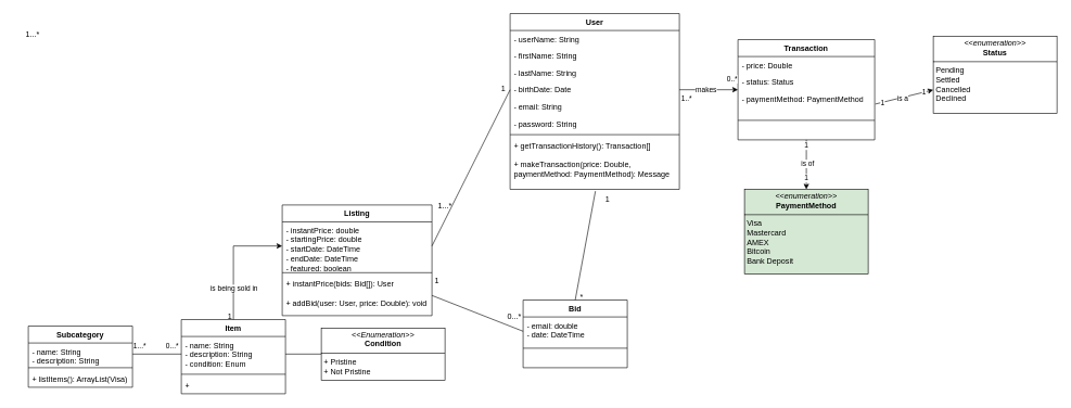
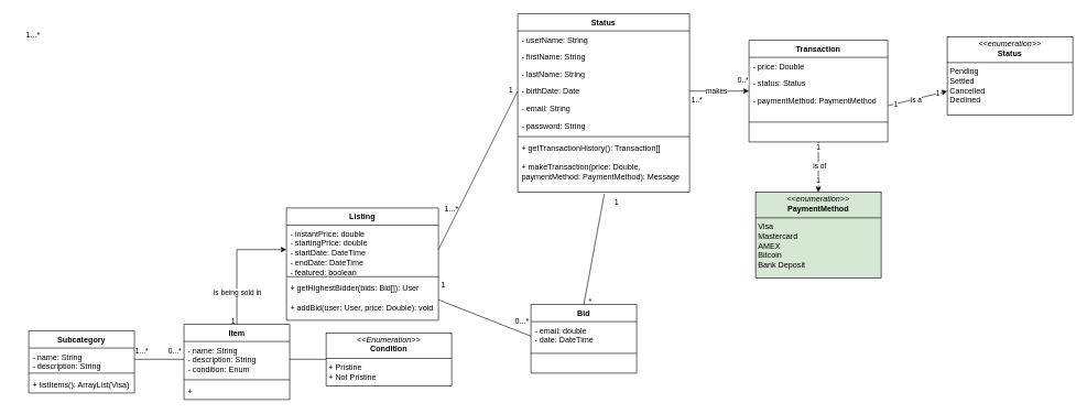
  <mxCell id="0" />
  <mxCell id="1" parent="0" />
- <mxCell id="2" value="User" style="swimlane;fontStyle=1;align=center;verticalAlign=top;childLayout=stackLayout;horizontal=1;startSize=26;horizontalStack=0;resizeParent=1;resizeParentMax=0;resizeLast=0;collapsible=1;marginBottom=0;whiteSpace=wrap;html=1;" parent="1" vertex="1"><mxGeometry y="20" width="260" height="270" as="geometry" x="783" /></mxCell>
+ <mxCell id="2" value="Status" style="swimlane;fontStyle=1;align=center;verticalAlign=top;childLayout=stackLayout;horizontal=1;startSize=26;horizontalStack=0;resizeParent=1;resizeParentMax=0;resizeLast=0;collapsible=1;marginBottom=0;whiteSpace=wrap;html=1;" parent="1" vertex="1"><mxGeometry y="20" width="260" height="270" as="geometry" x="783" /></mxCell>
  <mxCell id="3" value="- userName: String&lt;span style=&quot;background-color: transparent; color: light-dark(rgb(0, 0, 0), rgb(255, 255, 255));&quot;&gt;&amp;nbsp;&lt;/span&gt;" style="text;strokeColor=none;fillColor=none;align=left;verticalAlign=top;spacingLeft=4;spacingRight=4;overflow=hidden;rotatable=0;points=[[0,0.5],[1,0.5]];portConstraint=eastwest;whiteSpace=wrap;html=1;" parent="2" vertex="1"><mxGeometry y="26" width="260" height="26" as="geometry" /></mxCell>
  <mxCell id="4" value="- firstName: String" style="text;strokeColor=none;fillColor=none;align=left;verticalAlign=top;spacingLeft=4;spacingRight=4;overflow=hidden;rotatable=0;points=[[0,0.5],[1,0.5]];portConstraint=eastwest;whiteSpace=wrap;html=1;" parent="2" vertex="1"><mxGeometry y="52" width="260" height="26" as="geometry" /></mxCell>
  <mxCell id="5" value="- lastName: String" style="text;strokeColor=none;fillColor=none;align=left;verticalAlign=top;spacingLeft=4;spacingRight=4;overflow=hidden;rotatable=0;points=[[0,0.5],[1,0.5]];portConstraint=eastwest;whiteSpace=wrap;html=1;" parent="2" vertex="1"><mxGeometry y="78" width="260" height="26" as="geometry" /></mxCell>
  <mxCell id="6" value="- birthDate: Date" style="text;strokeColor=none;fillColor=none;align=left;verticalAlign=top;spacingLeft=4;spacingRight=4;overflow=hidden;rotatable=0;points=[[0,0.5],[1,0.5]];portConstraint=eastwest;whiteSpace=wrap;html=1;" parent="2" vertex="1"><mxGeometry y="104" width="260" height="26" as="geometry" /></mxCell>
  <mxCell id="7" value="- email: String" style="text;strokeColor=none;fillColor=none;align=left;verticalAlign=top;spacingLeft=4;spacingRight=4;overflow=hidden;rotatable=0;points=[[0,0.5],[1,0.5]];portConstraint=eastwest;whiteSpace=wrap;html=1;" parent="2" vertex="1"><mxGeometry y="130" width="260" height="26" as="geometry" /></mxCell>
  <mxCell id="8" value="- password: String" style="text;strokeColor=none;fillColor=none;align=left;verticalAlign=top;spacingLeft=4;spacingRight=4;overflow=hidden;rotatable=0;points=[[0,0.5],[1,0.5]];portConstraint=eastwest;whiteSpace=wrap;html=1;" parent="2" vertex="1"><mxGeometry y="156" width="260" height="26" as="geometry" /></mxCell>
  <mxCell id="9" value="" style="line;strokeWidth=1;fillColor=none;align=left;verticalAlign=middle;spacingTop=-1;spacingLeft=3;spacingRight=3;rotatable=0;labelPosition=right;points=[];portConstraint=eastwest;strokeColor=inherit;" parent="2" vertex="1"><mxGeometry y="182" width="260" height="8" as="geometry" /></mxCell>
  <mxCell id="10" value="+ getTransactionHistory(): Transaction[]&lt;div&gt;&lt;br&gt;&lt;/div&gt;&lt;div&gt;+ makeTransaction(price: Double, paymentMethod: PaymentMethod): Message&lt;/div&gt;" style="text;strokeColor=none;fillColor=none;align=left;verticalAlign=top;spacingLeft=4;spacingRight=4;overflow=hidden;rotatable=0;points=[[0,0.5],[1,0.5]];portConstraint=eastwest;whiteSpace=wrap;html=1;" parent="2" vertex="1"><mxGeometry y="190" width="260" height="80" as="geometry" /></mxCell>
  <mxCell id="11" value="Listing" style="swimlane;fontStyle=1;align=center;verticalAlign=top;childLayout=stackLayout;horizontal=1;startSize=26;horizontalStack=0;resizeParent=1;resizeParentMax=0;resizeLast=0;collapsible=1;marginBottom=0;whiteSpace=wrap;html=1;" parent="1" vertex="1"><mxGeometry x="433" y="314" width="230" height="170" as="geometry" /></mxCell>
  <mxCell id="12" value="- instantPrice: double&lt;div&gt;- startingPrice: double&lt;/div&gt;&lt;div&gt;- startDate: DateTime&lt;/div&gt;&lt;div&gt;- endDate: DateTime&lt;/div&gt;&lt;div&gt;- featured: boolean&lt;/div&gt;" style="text;strokeColor=none;fillColor=none;align=left;verticalAlign=top;spacingLeft=4;spacingRight=4;overflow=hidden;rotatable=0;points=[[0,0.5],[1,0.5]];portConstraint=eastwest;whiteSpace=wrap;html=1;" parent="11" vertex="1"><mxGeometry y="26" width="230" height="74" as="geometry" /></mxCell>
  <mxCell id="13" value="" style="line;strokeWidth=1;fillColor=none;align=left;verticalAlign=middle;spacingTop=-1;spacingLeft=3;spacingRight=3;rotatable=0;labelPosition=right;points=[];portConstraint=eastwest;strokeColor=inherit;" parent="11" vertex="1"><mxGeometry y="100" width="230" height="8" as="geometry" /></mxCell>
- <mxCell id="14" value="+ instantPrice(bids: Bid[]): User&lt;div&gt;&lt;br&gt;&lt;/div&gt;&lt;div&gt;+ addBid(user: User, price: Double): void&lt;/div&gt;" style="text;strokeColor=none;fillColor=none;align=left;verticalAlign=top;spacingLeft=4;spacingRight=4;overflow=hidden;rotatable=0;points=[[0,0.5],[1,0.5]];portConstraint=eastwest;whiteSpace=wrap;html=1;" parent="11" vertex="1"><mxGeometry y="108" width="230" height="62" as="geometry" /></mxCell>
+ <mxCell id="14" value="+ getHighestBidder(bids: Bid[]): User&lt;div&gt;&lt;br&gt;&lt;/div&gt;&lt;div&gt;+ addBid(user: User, price: Double): void&lt;/div&gt;" style="text;strokeColor=none;fillColor=none;align=left;verticalAlign=top;spacingLeft=4;spacingRight=4;overflow=hidden;rotatable=0;points=[[0,0.5],[1,0.5]];portConstraint=eastwest;whiteSpace=wrap;html=1;" parent="11" vertex="1"><mxGeometry y="108" width="230" height="62" as="geometry" /></mxCell>
  <mxCell id="15" style="edgeStyle=orthogonalEdgeStyle;rounded=0;orthogonalLoop=1;jettySize=auto;html=1;" parent="1" source="23" target="49" edge="1"><mxGeometry relative="1" as="geometry" /></mxCell>
  <mxCell id="16" value="is of" style="edgeLabel;html=1;align=center;verticalAlign=middle;resizable=0;points=[];" parent="15" vertex="1" connectable="0"><mxGeometry x="-0.044" y="1" relative="1" as="geometry"><mxPoint as="offset" /></mxGeometry></mxCell>
  <mxCell id="17" value="1" style="edgeLabel;html=1;align=center;verticalAlign=middle;resizable=0;points=[];" parent="15" vertex="1" connectable="0"><mxGeometry x="-0.798" y="-1" relative="1" as="geometry"><mxPoint as="offset" /></mxGeometry></mxCell>
  <mxCell id="18" value="1" style="edgeLabel;html=1;align=center;verticalAlign=middle;resizable=0;points=[];" parent="15" vertex="1" connectable="0"><mxGeometry x="0.532" y="-1" relative="1" as="geometry"><mxPoint as="offset" /></mxGeometry></mxCell>
  <mxCell id="19" value="Subcategory" style="swimlane;fontStyle=1;align=center;verticalAlign=top;childLayout=stackLayout;horizontal=1;startSize=26;horizontalStack=0;resizeParent=1;resizeParentMax=0;resizeLast=0;collapsible=1;marginBottom=0;whiteSpace=wrap;html=1;" parent="1" vertex="1"><mxGeometry x="43" y="500" width="160" height="94" as="geometry" /></mxCell>
  <mxCell id="20" value="- name: String&lt;div&gt;- description: String&lt;/div&gt;" style="text;strokeColor=none;fillColor=none;align=left;verticalAlign=top;spacingLeft=4;spacingRight=4;overflow=hidden;rotatable=0;points=[[0,0.5],[1,0.5]];portConstraint=eastwest;whiteSpace=wrap;html=1;" parent="19" vertex="1"><mxGeometry y="26" width="160" height="34" as="geometry" /></mxCell>
  <mxCell id="21" value="" style="line;strokeWidth=1;fillColor=none;align=left;verticalAlign=middle;spacingTop=-1;spacingLeft=3;spacingRight=3;rotatable=0;labelPosition=right;points=[];portConstraint=eastwest;strokeColor=inherit;" parent="19" vertex="1"><mxGeometry y="60" width="160" height="8" as="geometry" /></mxCell>
  <mxCell id="22" value="+ listItems(): ArrayList(Visa)" style="text;strokeColor=none;fillColor=none;align=left;verticalAlign=top;spacingLeft=4;spacingRight=4;overflow=hidden;rotatable=0;points=[[0,0.5],[1,0.5]];portConstraint=eastwest;whiteSpace=wrap;html=1;" parent="19" vertex="1"><mxGeometry y="68" width="160" height="26" as="geometry" /></mxCell>
  <mxCell id="23" value="Transaction" style="swimlane;fontStyle=1;align=center;verticalAlign=top;childLayout=stackLayout;horizontal=1;startSize=26;horizontalStack=0;resizeParent=1;resizeParentMax=0;resizeLast=0;collapsible=1;marginBottom=0;whiteSpace=wrap;html=1;" parent="1" vertex="1"><mxGeometry x="1133" y="60" width="210" height="154" as="geometry" /></mxCell>
  <mxCell id="24" value="- price: Double" style="text;strokeColor=none;fillColor=none;align=left;verticalAlign=top;spacingLeft=4;spacingRight=4;overflow=hidden;rotatable=0;points=[[0,0.5],[1,0.5]];portConstraint=eastwest;whiteSpace=wrap;html=1;" parent="23" vertex="1"><mxGeometry y="26" width="210" height="26" as="geometry" /></mxCell>
  <mxCell id="25" value="- status: Status" style="text;strokeColor=none;fillColor=none;align=left;verticalAlign=top;spacingLeft=4;spacingRight=4;overflow=hidden;rotatable=0;points=[[0,0.5],[1,0.5]];portConstraint=eastwest;whiteSpace=wrap;html=1;" parent="23" vertex="1"><mxGeometry y="52" width="210" height="26" as="geometry" /></mxCell>
  <mxCell id="26" value="- paymentMethod: PaymentMethod" style="text;strokeColor=none;fillColor=none;align=left;verticalAlign=top;spacingLeft=4;spacingRight=4;overflow=hidden;rotatable=0;points=[[0,0.5],[1,0.5]];portConstraint=eastwest;whiteSpace=wrap;html=1;" parent="23" vertex="1"><mxGeometry y="78" width="210" height="42" as="geometry" /></mxCell>
  <mxCell id="27" value="" style="line;strokeWidth=1;fillColor=none;align=left;verticalAlign=middle;spacingTop=-1;spacingLeft=3;spacingRight=3;rotatable=0;labelPosition=right;points=[];portConstraint=eastwest;strokeColor=inherit;" parent="23" vertex="1"><mxGeometry y="120" width="210" height="8" as="geometry" /></mxCell>
  <mxCell id="28" value="&lt;div&gt;&lt;br&gt;&lt;/div&gt;&lt;div&gt;&lt;br&gt;&lt;/div&gt;" style="text;strokeColor=none;fillColor=none;align=left;verticalAlign=top;spacingLeft=4;spacingRight=4;overflow=hidden;rotatable=0;points=[[0,0.5],[1,0.5]];portConstraint=eastwest;whiteSpace=wrap;html=1;" parent="23" vertex="1"><mxGeometry y="128" width="210" height="26" as="geometry" /></mxCell>
  <mxCell id="29" value="Bid" style="swimlane;fontStyle=1;align=center;verticalAlign=top;childLayout=stackLayout;horizontal=1;startSize=26;horizontalStack=0;resizeParent=1;resizeParentMax=0;resizeLast=0;collapsible=1;marginBottom=0;whiteSpace=wrap;html=1;" parent="1" vertex="1"><mxGeometry x="803" y="460" width="160" height="104" as="geometry" /></mxCell>
  <mxCell id="30" value="- email: double&lt;div&gt;- date: DateTime&lt;/div&gt;" style="text;strokeColor=none;fillColor=none;align=left;verticalAlign=top;spacingLeft=4;spacingRight=4;overflow=hidden;rotatable=0;points=[[0,0.5],[1,0.5]];portConstraint=eastwest;whiteSpace=wrap;html=1;" parent="29" vertex="1"><mxGeometry y="26" width="160" height="44" as="geometry" /></mxCell>
  <mxCell id="31" value="" style="line;strokeWidth=1;fillColor=none;align=left;verticalAlign=middle;spacingTop=-1;spacingLeft=3;spacingRight=3;rotatable=0;labelPosition=right;points=[];portConstraint=eastwest;strokeColor=inherit;" parent="29" vertex="1"><mxGeometry y="70" width="160" height="8" as="geometry" /></mxCell>
  <mxCell id="32" value="&lt;br&gt;&lt;div&gt;&lt;br&gt;&lt;/div&gt;" style="text;strokeColor=none;fillColor=none;align=left;verticalAlign=top;spacingLeft=4;spacingRight=4;overflow=hidden;rotatable=0;points=[[0,0.5],[1,0.5]];portConstraint=eastwest;whiteSpace=wrap;html=1;" parent="29" vertex="1"><mxGeometry y="78" width="160" height="26" as="geometry" /></mxCell>
  <mxCell id="33" value="&lt;p style=&quot;margin:0px;margin-top:4px;text-align:center;&quot;&gt;&lt;i&gt;&amp;lt;&amp;lt;enumeration&amp;gt;&amp;gt;&lt;/i&gt;&lt;br&gt;&lt;b&gt;Status&lt;/b&gt;&lt;/p&gt;&lt;hr size=&quot;1&quot; style=&quot;border-style:solid;&quot;&gt;&lt;p style=&quot;margin:0px;margin-left:4px;&quot;&gt;Pending&lt;/p&gt;&lt;p style=&quot;margin:0px;margin-left:4px;&quot;&gt;Settled&lt;/p&gt;&lt;p style=&quot;margin:0px;margin-left:4px;&quot;&gt;Cancelled&lt;/p&gt;&lt;p style=&quot;margin:0px;margin-left:4px;&quot;&gt;Declined&lt;/p&gt;&lt;p style=&quot;margin:0px;margin-left:4px;&quot;&gt;&lt;br&gt;&lt;/p&gt;&lt;p style=&quot;margin:0px;margin-left:4px;&quot;&gt;&lt;br&gt;&lt;/p&gt;" style="verticalAlign=top;align=left;overflow=fill;html=1;whiteSpace=wrap;" parent="1" vertex="1"><mxGeometry x="1433" y="55" width="190" height="118" as="geometry" /></mxCell>
  <mxCell id="34" value="Item" style="swimlane;fontStyle=1;align=center;verticalAlign=top;childLayout=stackLayout;horizontal=1;startSize=26;horizontalStack=0;resizeParent=1;resizeParentMax=0;resizeLast=0;collapsible=1;marginBottom=0;whiteSpace=wrap;html=1;" parent="1" vertex="1"><mxGeometry x="278" y="490" width="160" height="114" as="geometry" /></mxCell>
  <mxCell id="35" value="- name: String&lt;div&gt;- description: String&lt;/div&gt;&lt;div&gt;- condition: Enum&lt;/div&gt;" style="text;strokeColor=none;fillColor=none;align=left;verticalAlign=top;spacingLeft=4;spacingRight=4;overflow=hidden;rotatable=0;points=[[0,0.5],[1,0.5]];portConstraint=eastwest;whiteSpace=wrap;html=1;" parent="34" vertex="1"><mxGeometry y="26" width="160" height="54" as="geometry" /></mxCell>
  <mxCell id="36" value="" style="line;strokeWidth=1;fillColor=none;align=left;verticalAlign=middle;spacingTop=-1;spacingLeft=3;spacingRight=3;rotatable=0;labelPosition=right;points=[];portConstraint=eastwest;strokeColor=inherit;" parent="34" vertex="1"><mxGeometry y="80" width="160" height="8" as="geometry" /></mxCell>
  <mxCell id="37" value="+" style="text;strokeColor=none;fillColor=none;align=left;verticalAlign=top;spacingLeft=4;spacingRight=4;overflow=hidden;rotatable=0;points=[[0,0.5],[1,0.5]];portConstraint=eastwest;whiteSpace=wrap;html=1;" parent="34" vertex="1"><mxGeometry y="88" width="160" height="26" as="geometry" /></mxCell>
  <mxCell id="38" style="rounded=0;orthogonalLoop=1;jettySize=auto;html=1;" parent="1" source="6" target="23" edge="1"><mxGeometry relative="1" as="geometry" /></mxCell>
  <mxCell id="39" value="makes" style="edgeLabel;html=1;align=center;verticalAlign=middle;resizable=0;points=[];" parent="38" vertex="1" connectable="0"><mxGeometry x="-0.153" y="-2" relative="1" as="geometry"><mxPoint x="2" y="-2" as="offset" /></mxGeometry></mxCell>
  <mxCell id="40" value="1..*" style="edgeLabel;html=1;align=center;verticalAlign=middle;resizable=0;points=[];" parent="38" vertex="1" connectable="0"><mxGeometry x="-0.844" y="1" relative="1" as="geometry"><mxPoint x="3" y="14" as="offset" /></mxGeometry></mxCell>
  <mxCell id="41" value="0..*" style="edgeLabel;html=1;align=center;verticalAlign=middle;resizable=0;points=[];" parent="38" vertex="1" connectable="0"><mxGeometry x="0.557" y="-2" relative="1" as="geometry"><mxPoint x="10" y="-19" as="offset" /></mxGeometry></mxCell>
  <mxCell id="42" style="rounded=0;orthogonalLoop=1;jettySize=auto;html=1;" parent="1" target="33" edge="1"><mxGeometry relative="1" as="geometry"><mxPoint x="1344" y="159" as="sourcePoint" /></mxGeometry></mxCell>
  <mxCell id="43" value="is a" style="edgeLabel;html=1;align=center;verticalAlign=middle;resizable=0;points=[];" parent="42" vertex="1" connectable="0"><mxGeometry x="-0.197" y="1" relative="1" as="geometry"><mxPoint x="6" y="1" as="offset" /></mxGeometry></mxCell>
  <mxCell id="44" value="1" style="edgeLabel;html=1;align=center;verticalAlign=middle;resizable=0;points=[];" parent="42" vertex="1" connectable="0"><mxGeometry x="0.656" y="-1" relative="1" as="geometry"><mxPoint y="-1" as="offset" /></mxGeometry></mxCell>
  <mxCell id="45" value="1" style="edgeLabel;html=1;align=center;verticalAlign=middle;resizable=0;points=[];" parent="42" vertex="1" connectable="0"><mxGeometry x="-0.876" y="2" relative="1" as="geometry"><mxPoint x="5" y="1" as="offset" /></mxGeometry></mxCell>
  <mxCell id="46" value="" style="endArrow=none;html=1;rounded=0;exitX=1;exitY=0.5;exitDx=0;exitDy=0;entryX=0;entryY=0.5;entryDx=0;entryDy=0;" parent="1" source="20" target="35" edge="1"><mxGeometry width="50" height="50" relative="1" as="geometry"><mxPoint x="413" y="510" as="sourcePoint" /><mxPoint x="463" y="460" as="targetPoint" /></mxGeometry></mxCell>
  <mxCell id="47" value="1...*" style="edgeLabel;html=1;align=center;verticalAlign=middle;resizable=0;points=[];" parent="46" connectable="0" vertex="1"><mxGeometry x="-0.142" y="3" relative="1" as="geometry"><mxPoint x="-22" y="-10" as="offset" /></mxGeometry></mxCell>
  <mxCell id="48" value="0...*" style="edgeLabel;html=1;align=center;verticalAlign=middle;resizable=0;points=[];" parent="46" connectable="0" vertex="1"><mxGeometry x="0.122" y="-1" relative="1" as="geometry"><mxPoint x="18" y="-14" as="offset" /></mxGeometry></mxCell>
  <mxCell id="49" value="&lt;p style=&quot;margin:0px;margin-top:4px;text-align:center;&quot;&gt;&lt;i&gt;&amp;lt;&amp;lt;enumeration&amp;gt;&amp;gt;&lt;/i&gt;&lt;br&gt;&lt;b&gt;PaymentMethod&lt;/b&gt;&lt;/p&gt;&lt;hr size=&quot;1&quot; style=&quot;border-style:solid;&quot;&gt;&lt;p style=&quot;margin:0px;margin-left:4px;&quot;&gt;Visa&lt;/p&gt;&lt;p style=&quot;margin:0px;margin-left:4px;&quot;&gt;Mastercard&lt;/p&gt;&lt;p style=&quot;margin:0px;margin-left:4px;&quot;&gt;AMEX&lt;/p&gt;&lt;p style=&quot;margin:0px;margin-left:4px;&quot;&gt;Bitcoin&lt;/p&gt;&lt;p style=&quot;margin:0px;margin-left:4px;&quot;&gt;Bank Deposit&lt;/p&gt;&lt;p style=&quot;margin:0px;margin-left:4px;&quot;&gt;&lt;br&gt;&lt;/p&gt;&lt;p style=&quot;margin:0px;margin-left:4px;&quot;&gt;&lt;br&gt;&lt;/p&gt;" style="verticalAlign=top;align=left;overflow=fill;html=1;whiteSpace=wrap;fillColor=#d5e8d4;" parent="1" vertex="1"><mxGeometry x="1143" y="290" width="190" height="130" as="geometry" /></mxCell>
  <mxCell id="50" value="&lt;p style=&quot;margin:0px;margin-top:4px;text-align:center;&quot;&gt;&lt;i&gt;&amp;lt;&amp;lt;Enumeration&amp;gt;&amp;gt;&lt;/i&gt;&lt;br&gt;&lt;b&gt;Condition&lt;/b&gt;&lt;/p&gt;&lt;hr size=&quot;1&quot; style=&quot;border-style:solid;&quot;&gt;&lt;p style=&quot;margin:0px;margin-left:4px;&quot;&gt;+ Pristine&lt;br&gt;+ Not Pristine&lt;/p&gt;" style="verticalAlign=top;align=left;overflow=fill;html=1;whiteSpace=wrap;" parent="1" vertex="1"><mxGeometry x="493" y="503" width="190" height="80" as="geometry" /></mxCell>
  <mxCell id="51" value="" style="group" parent="1" connectable="0" vertex="1"><mxGeometry x="641" y="416" width="179" height="84" as="geometry" /></mxCell>
  <mxCell id="52" value="" style="group" parent="51" connectable="0" vertex="1"><mxGeometry width="60" height="30" as="geometry" /></mxCell>
  <mxCell id="53" value="1" style="text;html=1;align=center;verticalAlign=middle;whiteSpace=wrap;rounded=0;" parent="52" vertex="1"><mxGeometry width="60" height="30" as="geometry" /></mxCell>
  <mxCell id="54" value="0...*" style="text;html=1;align=center;verticalAlign=middle;whiteSpace=wrap;rounded=0;" parent="51" vertex="1"><mxGeometry x="119" y="54" width="60" height="30" as="geometry" /></mxCell>
  <mxCell id="55" value="" style="endArrow=none;html=1;rounded=0;entryX=0;entryY=0.5;entryDx=0;entryDy=0;exitX=1;exitY=0.5;exitDx=0;exitDy=0;" parent="1" source="35" target="50" edge="1"><mxGeometry width="50" height="50" relative="1" as="geometry"><mxPoint x="423" y="500" as="sourcePoint" /><mxPoint x="473" y="450" as="targetPoint" /></mxGeometry></mxCell>
  <mxCell id="56" value="" style="group" parent="1" connectable="0" vertex="1"><mxGeometry x="630" y="120" width="173" height="147" as="geometry" /></mxCell>
  <mxCell id="57" value="1" style="text;html=1;align=center;verticalAlign=middle;whiteSpace=wrap;rounded=0;" parent="56" vertex="1"><mxGeometry x="113" width="60" height="30" as="geometry" /></mxCell>
  <mxCell id="58" value="1...*" style="text;html=1;align=center;verticalAlign=middle;whiteSpace=wrap;rounded=0;" parent="56" vertex="1"><mxGeometry x="-610" y="-83" width="60" height="30" as="geometry" /></mxCell>
  <mxCell id="59" value="" style="endArrow=none;html=1;rounded=0;entryX=1;entryY=0.5;entryDx=0;entryDy=0;exitX=0;exitY=0.5;exitDx=0;exitDy=0;" parent="1" source="30" target="14" edge="1"><mxGeometry width="50" height="50" relative="1" as="geometry"><mxPoint x="703" y="80" as="sourcePoint" /><mxPoint x="753" y="30" as="targetPoint" /></mxGeometry></mxCell>
  <mxCell id="60" value="" style="endArrow=none;html=1;rounded=0;entryX=0.5;entryY=0;entryDx=0;entryDy=0;exitX=0.504;exitY=1.034;exitDx=0;exitDy=0;exitPerimeter=0;" parent="1" source="10" target="29" edge="1"><mxGeometry width="50" height="50" relative="1" as="geometry"><mxPoint x="1043.16" y="324.414" as="sourcePoint" /><mxPoint x="753" y="30" as="targetPoint" /></mxGeometry></mxCell>
  <mxCell id="61" value="" style="endArrow=none;html=1;rounded=0;exitX=1;exitY=0.5;exitDx=0;exitDy=0;entryX=0;entryY=0.5;entryDx=0;entryDy=0;" parent="1" source="12" target="6" edge="1"><mxGeometry width="50" height="50" relative="1" as="geometry"><mxPoint x="1313" y="280" as="sourcePoint" /><mxPoint x="963" y="373" as="targetPoint" /></mxGeometry></mxCell>
  <mxCell id="62" value="1" style="text;html=1;align=center;verticalAlign=middle;whiteSpace=wrap;rounded=0;" parent="1" vertex="1"><mxGeometry x="903" y="290" width="60" height="30" as="geometry" /></mxCell>
  <mxCell id="63" value="*" style="text;html=1;align=center;verticalAlign=middle;whiteSpace=wrap;rounded=0;" parent="1" vertex="1"><mxGeometry x="863" y="440" width="60" height="30" as="geometry" /></mxCell>
  <mxCell id="64" value="1...*" style="text;html=1;align=center;verticalAlign=middle;whiteSpace=wrap;rounded=0;" parent="1" vertex="1"><mxGeometry x="653" y="300" width="60" height="30" as="geometry" /></mxCell>
  <mxCell id="65" value="" style="group" connectable="0" vertex="1" parent="1"><mxGeometry x="323" y="470" width="60" height="30" as="geometry" /></mxCell>
  <mxCell id="66" value="1" style="text;html=1;align=center;verticalAlign=middle;whiteSpace=wrap;rounded=0;" vertex="1" parent="65"><mxGeometry width="60" height="30" as="geometry" /></mxCell>
  <mxCell id="67" style="edgeStyle=orthogonalEdgeStyle;rounded=0;orthogonalLoop=1;jettySize=auto;html=1;entryX=0;entryY=0.5;entryDx=0;entryDy=0;" edge="1" parent="1" source="34" target="12"><mxGeometry relative="1" as="geometry" /></mxCell>
  <mxCell id="68" value="is being sold in" style="edgeLabel;html=1;align=center;verticalAlign=middle;resizable=0;points=[];" connectable="0" vertex="1" parent="67"><mxGeometry x="-0.494" relative="1" as="geometry"><mxPoint as="offset" /></mxGeometry></mxCell>
